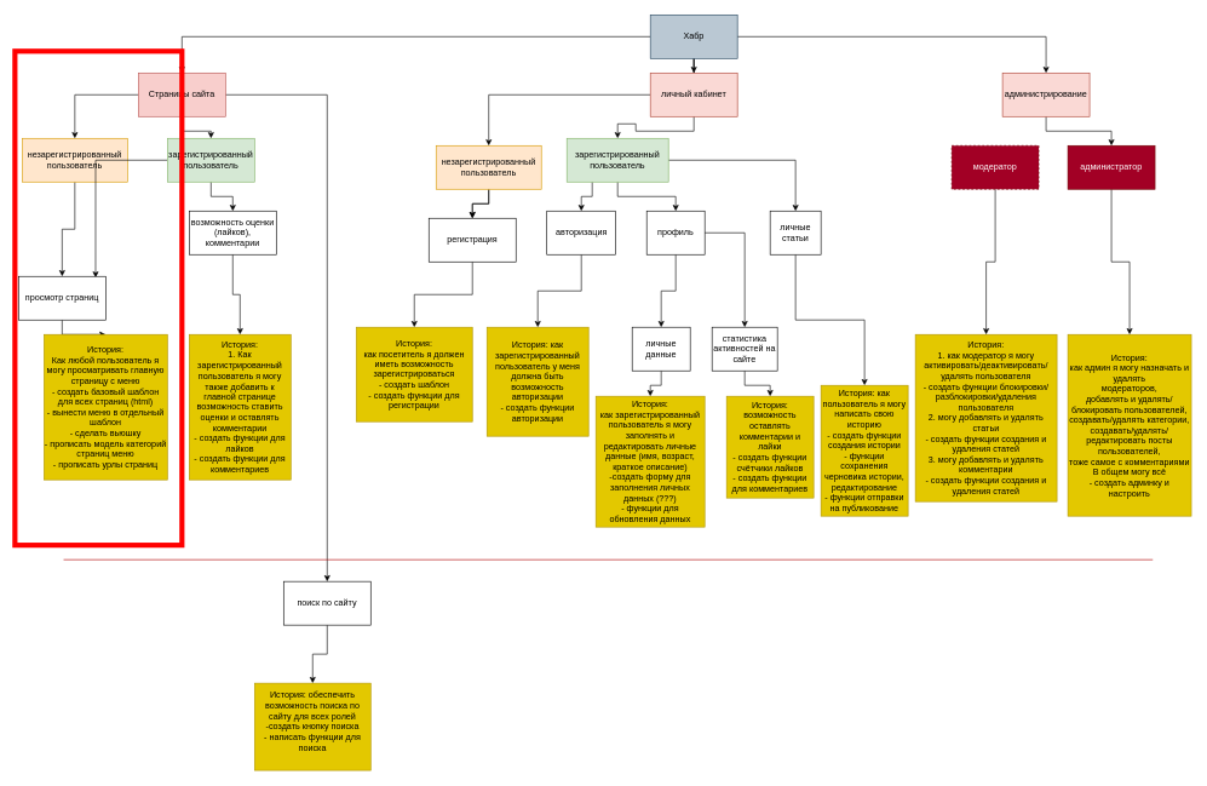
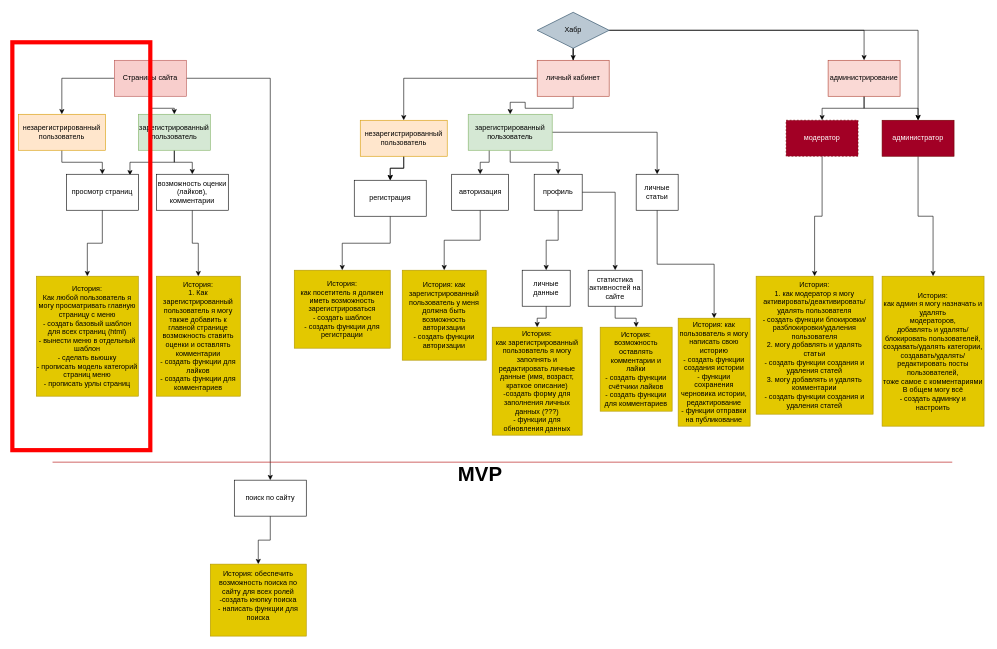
  <mxCell id="0" />
  <mxCell id="1" parent="0" />
  <mxCell id="2" value="" style="edgeStyle=orthogonalEdgeStyle;rounded=0;orthogonalLoop=1;jettySize=auto;html=1;" parent="1" source="5" target="13" edge="1"><mxGeometry relative="1" as="geometry" /></mxCell>
- <mxCell id="3" style="edgeStyle=orthogonalEdgeStyle;rounded=0;orthogonalLoop=1;jettySize=auto;html=1;" parent="1" source="5" target="9" edge="1"><mxGeometry relative="1" as="geometry" /></mxCell>
+ <mxCell id="3" style="edgeStyle=orthogonalEdgeStyle;rounded=0;orthogonalLoop=1;jettySize=auto;html=1;" parent="1" source="5" target="27" edge="1"><mxGeometry relative="1" as="geometry" /></mxCell>
  <mxCell id="4" style="edgeStyle=orthogonalEdgeStyle;rounded=0;orthogonalLoop=1;jettySize=auto;html=1;entryX=0.5;entryY=0;entryDx=0;entryDy=0;" parent="1" source="5" target="16" edge="1"><mxGeometry relative="1" as="geometry" /></mxCell>
- <mxCell id="5" value="Хабр" style="rounded=0;whiteSpace=wrap;html=1;fillColor=#bac8d3;strokeColor=#23445d;" parent="1" vertex="1"><mxGeometry x="895" y="20" width="120" height="60" as="geometry" /></mxCell>
+ <mxCell id="5" value="Хабр" style="rhombus;whiteSpace=wrap;html=1;fillColor=#bac8d3;strokeColor=#23445d;" parent="1" vertex="1"><mxGeometry x="895" y="20" width="120" height="60" as="geometry" /></mxCell>
  <mxCell id="6" style="edgeStyle=orthogonalEdgeStyle;rounded=0;orthogonalLoop=1;jettySize=auto;html=1;entryX=0.5;entryY=0;entryDx=0;entryDy=0;" parent="1" source="9" target="29" edge="1"><mxGeometry relative="1" as="geometry" /></mxCell>
  <mxCell id="7" style="edgeStyle=orthogonalEdgeStyle;rounded=0;orthogonalLoop=1;jettySize=auto;html=1;entryX=0.5;entryY=0;entryDx=0;entryDy=0;" parent="1" source="9" target="32" edge="1"><mxGeometry relative="1" as="geometry" /></mxCell>
  <mxCell id="8" value="" style="edgeStyle=orthogonalEdgeStyle;rounded=0;orthogonalLoop=1;jettySize=auto;html=1;" parent="1" source="9" target="56" edge="1"><mxGeometry relative="1" as="geometry" /></mxCell>
  <mxCell id="9" value="Страницы сайта" style="rounded=0;whiteSpace=wrap;html=1;fillColor=#f8cecc;strokeColor=#b85450;" parent="1" vertex="1"><mxGeometry x="190" y="100" width="120" height="60" as="geometry" /></mxCell>
  <mxCell id="10" style="edgeStyle=orthogonalEdgeStyle;rounded=0;orthogonalLoop=1;jettySize=auto;html=1;" parent="1" source="13" target="19" edge="1"><mxGeometry relative="1" as="geometry"><mxPoint x="840" y="210" as="targetPoint" /></mxGeometry></mxCell>
  <mxCell id="11" style="edgeStyle=orthogonalEdgeStyle;rounded=0;orthogonalLoop=1;jettySize=auto;html=1;entryX=0.5;entryY=0;entryDx=0;entryDy=0;" parent="1" source="13" target="23" edge="1"><mxGeometry relative="1" as="geometry" /></mxCell>
  <mxCell id="12" style="edgeStyle=orthogonalEdgeStyle;rounded=0;orthogonalLoop=1;jettySize=auto;html=1;exitX=0.25;exitY=1;exitDx=0;exitDy=0;" parent="1" source="23" target="51" edge="1"><mxGeometry relative="1" as="geometry"><mxPoint x="1010" y="200" as="targetPoint" /></mxGeometry></mxCell>
  <mxCell id="13" value="личный кабинет" style="rounded=0;whiteSpace=wrap;html=1;fillColor=#fad9d5;strokeColor=#ae4132;" parent="1" vertex="1"><mxGeometry x="895" y="100" width="120" height="60" as="geometry" /></mxCell>
+ <mxCell id="14" style="edgeStyle=orthogonalEdgeStyle;rounded=0;orthogonalLoop=1;jettySize=auto;html=1;" parent="1" source="16" target="25" edge="1"><mxGeometry relative="1" as="geometry"><mxPoint x="1310" y="180" as="targetPoint" /></mxGeometry></mxCell>
  <mxCell id="15" style="edgeStyle=orthogonalEdgeStyle;rounded=0;orthogonalLoop=1;jettySize=auto;html=1;" parent="1" source="16" target="27" edge="1"><mxGeometry relative="1" as="geometry"><mxPoint x="1390" y="190" as="targetPoint" /></mxGeometry></mxCell>
  <mxCell id="16" value="администрирование" style="rounded=0;whiteSpace=wrap;html=1;fillColor=#fad9d5;strokeColor=#ae4132;" parent="1" vertex="1"><mxGeometry x="1380" y="100" width="120" height="60" as="geometry" /></mxCell>
  <mxCell id="17" value="" style="edgeStyle=orthogonalEdgeStyle;rounded=0;orthogonalLoop=1;jettySize=auto;html=1;" parent="1" source="19" target="38" edge="1"><mxGeometry relative="1" as="geometry" /></mxCell>
  <mxCell id="18" style="edgeStyle=orthogonalEdgeStyle;rounded=0;orthogonalLoop=1;jettySize=auto;html=1;" parent="1" source="19" target="38" edge="1"><mxGeometry relative="1" as="geometry" /></mxCell>
  <mxCell id="19" value="незарегистрированный пользователь" style="rounded=0;whiteSpace=wrap;html=1;fillColor=#ffe6cc;strokeColor=#d79b00;" parent="1" vertex="1"><mxGeometry x="600" y="200" width="145" height="60" as="geometry" /></mxCell>
  <mxCell id="20" value="" style="edgeStyle=orthogonalEdgeStyle;rounded=0;orthogonalLoop=1;jettySize=auto;html=1;" parent="1" source="23" target="40" edge="1"><mxGeometry relative="1" as="geometry" /></mxCell>
  <mxCell id="21" value="" style="edgeStyle=orthogonalEdgeStyle;rounded=0;orthogonalLoop=1;jettySize=auto;html=1;" parent="1" source="23" target="42" edge="1"><mxGeometry relative="1" as="geometry"><mxPoint x="1050" y="300" as="targetPoint" /></mxGeometry></mxCell>
  <mxCell id="22" value="" style="edgeStyle=orthogonalEdgeStyle;rounded=0;orthogonalLoop=1;jettySize=auto;html=1;exitX=1;exitY=0.5;exitDx=0;exitDy=0;" parent="1" source="40" target="58" edge="1"><mxGeometry relative="1" as="geometry"><mxPoint x="1120" y="370" as="targetPoint" /></mxGeometry></mxCell>
  <mxCell id="23" value="зарегистрированный пользователь" style="rounded=0;whiteSpace=wrap;html=1;fillColor=#d5e8d4;strokeColor=#82b366;" parent="1" vertex="1"><mxGeometry x="780" y="190" width="140" height="60" as="geometry" /></mxCell>
  <mxCell id="24" value="" style="edgeStyle=orthogonalEdgeStyle;rounded=0;orthogonalLoop=1;jettySize=auto;html=1;" parent="1" source="25" target="53" edge="1"><mxGeometry relative="1" as="geometry" /></mxCell>
  <mxCell id="25" value="модератор" style="rounded=0;whiteSpace=wrap;html=1;fillColor=#a20025;strokeColor=#6F0000;fontColor=#ffffff;dashed=1;" parent="1" vertex="1"><mxGeometry x="1310" y="200" width="120" height="60" as="geometry" /></mxCell>
  <mxCell id="26" value="" style="edgeStyle=orthogonalEdgeStyle;rounded=0;orthogonalLoop=1;jettySize=auto;html=1;" parent="1" source="27" target="54" edge="1"><mxGeometry relative="1" as="geometry" /></mxCell>
  <mxCell id="27" value="администратор" style="rounded=0;whiteSpace=wrap;html=1;fillColor=#a20025;strokeColor=#6F0000;fontColor=#ffffff;" parent="1" vertex="1"><mxGeometry x="1470" y="200" width="120" height="60" as="geometry" /></mxCell>
  <mxCell id="28" value="" style="edgeStyle=orthogonalEdgeStyle;rounded=0;orthogonalLoop=1;jettySize=auto;html=1;" parent="1" source="29" target="34" edge="1"><mxGeometry relative="1" as="geometry" /></mxCell>
  <mxCell id="29" value="незарегистрированный пользователь" style="rounded=0;whiteSpace=wrap;html=1;fillColor=#ffe6cc;strokeColor=#d79b00;" parent="1" vertex="1"><mxGeometry x="30" y="190" width="145" height="60" as="geometry" /></mxCell>
  <mxCell id="30" value="" style="edgeStyle=orthogonalEdgeStyle;rounded=0;orthogonalLoop=1;jettySize=auto;html=1;entryX=0.884;entryY=0.03;entryDx=0;entryDy=0;entryPerimeter=0;" parent="1" source="32" target="34" edge="1"><mxGeometry relative="1" as="geometry"><mxPoint x="218" y="286" as="targetPoint" /></mxGeometry></mxCell>
  <mxCell id="31" value="" style="edgeStyle=orthogonalEdgeStyle;rounded=0;orthogonalLoop=1;jettySize=auto;html=1;" parent="1" source="32" target="36" edge="1"><mxGeometry relative="1" as="geometry" /></mxCell>
  <mxCell id="32" value="зарегистрированный пользователь" style="rounded=0;whiteSpace=wrap;html=1;fillColor=#d5e8d4;strokeColor=#82b366;" parent="1" vertex="1"><mxGeometry x="230" y="190" width="120" height="60" as="geometry" /></mxCell>
  <mxCell id="33" value="" style="edgeStyle=orthogonalEdgeStyle;rounded=0;orthogonalLoop=1;jettySize=auto;html=1;" parent="1" source="34" target="47" edge="1"><mxGeometry relative="1" as="geometry" /></mxCell>
- <mxCell id="34" value="просмотр страниц" style="whiteSpace=wrap;html=1;rounded=0;" parent="1" vertex="1"><mxGeometry x="25" y="380" width="120" height="60" as="geometry" /></mxCell>
+ <mxCell id="34" value="просмотр страниц" style="whiteSpace=wrap;html=1;rounded=0;" parent="1" vertex="1"><mxGeometry x="110" y="290" width="120" height="60" as="geometry" /></mxCell>
  <mxCell id="35" value="" style="edgeStyle=orthogonalEdgeStyle;rounded=0;orthogonalLoop=1;jettySize=auto;html=1;" parent="1" source="36" target="48" edge="1"><mxGeometry relative="1" as="geometry" /></mxCell>
  <mxCell id="36" value="возможность оценки (лайков), комментарии" style="whiteSpace=wrap;html=1;rounded=0;" parent="1" vertex="1"><mxGeometry x="260" y="290" width="120" height="60" as="geometry" /></mxCell>
  <mxCell id="37" value="" style="edgeStyle=orthogonalEdgeStyle;rounded=0;orthogonalLoop=1;jettySize=auto;html=1;" parent="1" source="38" target="43" edge="1"><mxGeometry relative="1" as="geometry" /></mxCell>
  <mxCell id="38" value="регистрация" style="whiteSpace=wrap;html=1;rounded=0;" parent="1" vertex="1"><mxGeometry x="590" y="300" width="120" height="60" as="geometry" /></mxCell>
  <mxCell id="39" value="" style="edgeStyle=orthogonalEdgeStyle;rounded=0;orthogonalLoop=1;jettySize=auto;html=1;" parent="1" source="40" target="45" edge="1"><mxGeometry relative="1" as="geometry" /></mxCell>
  <mxCell id="40" value="профиль" style="whiteSpace=wrap;html=1;rounded=0;" parent="1" vertex="1"><mxGeometry x="890" y="290" width="80" height="60" as="geometry" /></mxCell>
  <mxCell id="41" value="" style="edgeStyle=orthogonalEdgeStyle;rounded=0;orthogonalLoop=1;jettySize=auto;html=1;" parent="1" source="42" target="49" edge="1"><mxGeometry relative="1" as="geometry" /></mxCell>
  <mxCell id="42" value="&lt;div&gt;личные статьи&lt;br&gt;&lt;/div&gt;" style="rounded=0;whiteSpace=wrap;html=1;" parent="1" vertex="1"><mxGeometry x="1060" y="290" width="70" height="60" as="geometry" /></mxCell>
  <mxCell id="43" value="&lt;div&gt;История:&lt;/div&gt;&lt;div&gt;как посетитель я должен иметь возможность зарегистрироваться&lt;br&gt;&lt;/div&gt;&lt;div&gt;- создать шаблон &lt;br&gt;&lt;/div&gt;&lt;div&gt;- создать функции для регистрации&lt;br&gt;&lt;/div&gt;" style="whiteSpace=wrap;html=1;rounded=0;fillColor=#e3c800;strokeColor=#B09500;fontColor=#000000;" parent="1" vertex="1"><mxGeometry x="490" y="450" width="160" height="130" as="geometry" /></mxCell>
  <mxCell id="44" value="" style="edgeStyle=orthogonalEdgeStyle;rounded=0;orthogonalLoop=1;jettySize=auto;html=1;" parent="1" source="45" target="46" edge="1"><mxGeometry relative="1" as="geometry" /></mxCell>
  <mxCell id="45" value="личные данные" style="whiteSpace=wrap;html=1;rounded=0;" parent="1" vertex="1"><mxGeometry x="870" y="450" width="80" height="60" as="geometry" /></mxCell>
  <mxCell id="46" value="&lt;div&gt;История:&lt;/div&gt;&lt;div&gt;как зарегистрированный пользователь я могу&lt;br&gt;&lt;/div&gt;&lt;div&gt;заполнять и редактировать личные данные (имя, возраст, краткое описание)&lt;/div&gt;&lt;div&gt;-создать форму для заполнения личных данных (???)&lt;/div&gt;&lt;div&gt;- функции для обновления данных&lt;br&gt;&lt;/div&gt;" style="whiteSpace=wrap;html=1;rounded=0;fillColor=#e3c800;strokeColor=#B09500;fontColor=#000000;" parent="1" vertex="1"><mxGeometry x="820" y="545" width="150" height="180" as="geometry" /></mxCell>
  <mxCell id="47" value="&lt;div&gt;История:&lt;/div&gt;&lt;div&gt;Как любой пользователь я могу просматривать главную страницу с меню&lt;br&gt;&lt;/div&gt;&lt;div&gt;- создать базовый шаблон для всех страниц (html)&lt;br&gt;&lt;/div&gt;&lt;div&gt;- вынести меню в отдельный шаблон&lt;/div&gt;&lt;div&gt;- сделать вьюшку&lt;/div&gt;&lt;div&gt;- прописать модель категорий страниц меню&lt;/div&gt;&lt;div&gt;- прописать урлы страниц&lt;br&gt;&lt;/div&gt;" style="whiteSpace=wrap;html=1;rounded=0;fillColor=#e3c800;strokeColor=#B09500;fontColor=#000000;" parent="1" vertex="1"><mxGeometry x="60" y="460" width="170" height="200" as="geometry" /></mxCell>
  <mxCell id="48" value="&lt;div&gt;История:&lt;/div&gt;&lt;div&gt;1. Как зарегистрированный пользователь я могу также добавить к главной странице возможность ставить оценки и оставлять комментарии&lt;/div&gt;&lt;div&gt;- создать функции для лайков&lt;/div&gt;&lt;div&gt;- создать функции для комментариев&lt;br&gt;&lt;/div&gt;" style="whiteSpace=wrap;html=1;rounded=0;fillColor=#e3c800;strokeColor=#B09500;fontColor=#000000;" parent="1" vertex="1"><mxGeometry x="260" y="460" width="140" height="200" as="geometry" /></mxCell>
  <mxCell id="49" value="&lt;div&gt;История: как пользователь я могу написать свою историю&lt;/div&gt;&lt;div&gt;- создать функции создания истории&lt;/div&gt;&lt;div&gt;- функции сохранения черновика истории, редактирование&lt;/div&gt;&lt;div&gt; - функции отправки на публикование&lt;br&gt;&lt;/div&gt;" style="whiteSpace=wrap;html=1;rounded=0;fillColor=#e3c800;strokeColor=#B09500;fontColor=#000000;" parent="1" vertex="1"><mxGeometry x="1130" y="530" width="120" height="180" as="geometry" /></mxCell>
  <mxCell id="50" value="" style="edgeStyle=orthogonalEdgeStyle;rounded=0;orthogonalLoop=1;jettySize=auto;html=1;" parent="1" source="51" target="52" edge="1"><mxGeometry relative="1" as="geometry" /></mxCell>
  <mxCell id="51" value="авторизация" style="rounded=0;whiteSpace=wrap;html=1;" parent="1" vertex="1"><mxGeometry x="752.5" y="290" width="95" height="60" as="geometry" /></mxCell>
  <mxCell id="52" value="&lt;div&gt;История: как зарегистрированный пользователь у меня должна быть возможность авторизации&lt;/div&gt;&lt;div&gt;- создать функции авторизации&lt;br&gt;&lt;/div&gt;" style="whiteSpace=wrap;html=1;rounded=0;fillColor=#e3c800;strokeColor=#B09500;fontColor=#000000;" parent="1" vertex="1"><mxGeometry x="670" y="450" width="140" height="150" as="geometry" /></mxCell>
  <mxCell id="53" value="&lt;div&gt;История: &lt;br&gt;&lt;/div&gt;&lt;div&gt;1. как модератор я могу активировать/деактивировать/удалять пользователя&lt;/div&gt;&lt;div&gt;- создать функции блокировки/разблокировки/удаления пользователя&lt;/div&gt;&lt;div&gt;2. могу добавлять и удалять статьи&lt;br&gt;&lt;/div&gt;&lt;div&gt;- создать функции создания и удаления статей&lt;/div&gt;&lt;div&gt;3. могу добавлять и удалять комментарии&lt;/div&gt;- создать функции создания и удаления статей" style="whiteSpace=wrap;html=1;rounded=0;fillColor=#e3c800;strokeColor=#B09500;fontColor=#000000;" parent="1" vertex="1"><mxGeometry x="1260" y="460" width="195" height="230" as="geometry" /></mxCell>
  <mxCell id="54" value="&lt;div&gt;История:&lt;/div&gt;&lt;div&gt;как админ я могу назначать и удалять&lt;/div&gt;&lt;div&gt;модераторов,&lt;/div&gt;&lt;div&gt;добавлять и удалять/блокировать пользователей,&lt;/div&gt;&lt;div&gt;создавать/удалять категории,&lt;/div&gt;&lt;div&gt;создавать/удалять/редактировать посты пользователей,&lt;/div&gt;&lt;div&gt;тоже самое с комментариями&lt;/div&gt;&lt;div&gt;В общем могу всё&lt;/div&gt;&lt;div&gt;- создать админку и настроить&lt;br&gt;&lt;/div&gt;" style="whiteSpace=wrap;html=1;rounded=0;fontColor=#000000;strokeColor=#B09500;fillColor=#e3c800;" parent="1" vertex="1"><mxGeometry x="1470" y="460" width="170" height="250" as="geometry" /></mxCell>
  <mxCell id="55" value="" style="edgeStyle=orthogonalEdgeStyle;rounded=0;orthogonalLoop=1;jettySize=auto;html=1;" edge="1" parent="1" source="56" target="60"><mxGeometry relative="1" as="geometry" /></mxCell>
  <mxCell id="56" value="поиск по сайту" style="whiteSpace=wrap;html=1;rounded=0;" parent="1" vertex="1"><mxGeometry x="390" y="800" width="120" height="60" as="geometry" /></mxCell>
  <mxCell id="57" value="" style="edgeStyle=orthogonalEdgeStyle;rounded=0;orthogonalLoop=1;jettySize=auto;html=1;" parent="1" source="58" target="59" edge="1"><mxGeometry relative="1" as="geometry" /></mxCell>
  <mxCell id="58" value="статистика активностей на сайте" style="rounded=0;whiteSpace=wrap;html=1;" parent="1" vertex="1"><mxGeometry x="980" y="450" width="90" height="60" as="geometry" /></mxCell>
  <mxCell id="59" value="&lt;div&gt;История: возможность оставлять комментарии и лайки&lt;/div&gt;&lt;div&gt;- создать функции счётчики лайков&lt;/div&gt;&lt;div&gt;- создать функции для комментариев&lt;/div&gt;" style="rounded=0;whiteSpace=wrap;html=1;fillColor=#e3c800;strokeColor=#B09500;fontColor=#000000;" parent="1" vertex="1"><mxGeometry x="1000" y="545" width="120" height="140" as="geometry" /></mxCell>
  <mxCell id="60" value="&lt;div&gt;История: обеспечить возможность поиска по сайту для всех ролей &lt;br&gt;&lt;/div&gt;&lt;div&gt;-создать кнопку поиска&lt;/div&gt;&lt;div&gt;- написать функции для поиска&lt;br&gt;&lt;/div&gt;&lt;div&gt;&lt;br&gt;&lt;/div&gt;" style="whiteSpace=wrap;html=1;rounded=0;fillColor=#e3c800;strokeColor=#B09500;fontColor=#000000;" vertex="1" parent="1"><mxGeometry x="350" y="940" width="160" height="120" as="geometry" /></mxCell>
  <mxCell id="61" value="" style="endArrow=none;html=1;fillColor=#e51400;strokeColor=#B20000;" edge="1" parent="1"><mxGeometry width="50" height="50" relative="1" as="geometry"><mxPoint x="87" y="770" as="sourcePoint" /><mxPoint x="1587" y="770" as="targetPoint" /></mxGeometry></mxCell>
+ <mxCell id="62" value="&lt;b&gt;&lt;font style=&quot;font-size: 34px&quot;&gt;MVP&lt;/font&gt;&lt;/b&gt;" style="text;html=1;strokeColor=none;fillColor=none;align=center;verticalAlign=middle;whiteSpace=wrap;rounded=0;strokeWidth=7;" vertex="1" parent="1"><mxGeometry x="780" y="780" width="40" height="20" as="geometry" /></mxCell>
  <mxCell id="63" value="" style="rounded=0;whiteSpace=wrap;html=1;strokeWidth=7;fillColor=none;strokeColor=#FF0000;" vertex="1" parent="1"><mxGeometry x="20" y="70" width="230" height="680" as="geometry" /></mxCell>
